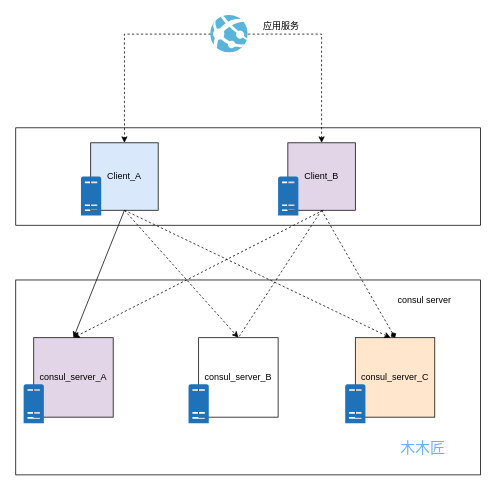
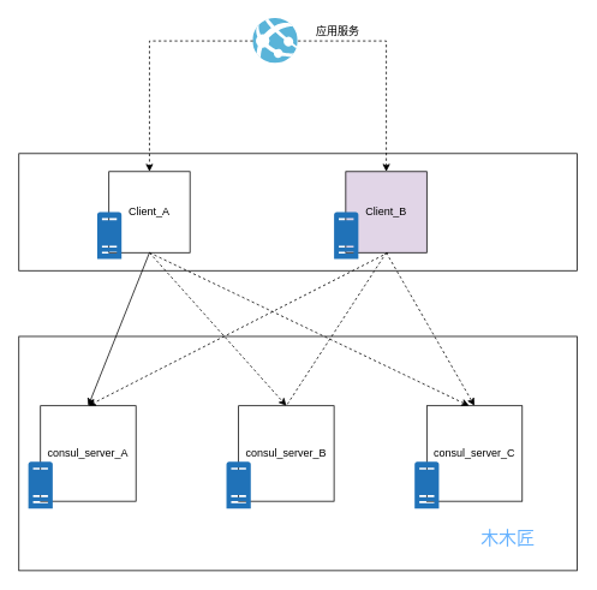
  <mxCell id="0" />
  <mxCell id="1" parent="0" />
  <mxCell id="2" value="" style="rounded=0;whiteSpace=wrap;html=1;" vertex="1" parent="1"><mxGeometry x="20" y="170" width="620" height="130" as="geometry" /></mxCell>
  <mxCell id="3" value="" style="rounded=0;whiteSpace=wrap;html=1;" vertex="1" parent="1"><mxGeometry x="20" y="373" width="620" height="260" as="geometry" /></mxCell>
  <mxCell id="4" value="" style="rounded=0;orthogonalLoop=1;jettySize=auto;html=1;entryX=0.5;entryY=0;entryDx=0;entryDy=0;exitX=0.5;exitY=1;exitDx=0;exitDy=0;dashed=0;" edge="1" parent="1" source="5" target="9"><mxGeometry relative="1" as="geometry"><mxPoint x="165" y="360" as="targetPoint" /></mxGeometry></mxCell>
- <mxCell id="5" value="Client_A" style="whiteSpace=wrap;html=1;aspect=fixed;fillColor=#dae8fc;" vertex="1" parent="1"><mxGeometry x="120" y="190" width="90" height="90" as="geometry" /></mxCell>
+ <mxCell id="5" value="Client_A" style="whiteSpace=wrap;html=1;aspect=fixed;" vertex="1" parent="1"><mxGeometry x="120" y="190" width="90" height="90" as="geometry" /></mxCell>
  <mxCell id="6" value="" style="pointerEvents=1;shadow=0;dashed=0;html=1;strokeColor=none;labelPosition=center;verticalLabelPosition=bottom;verticalAlign=top;outlineConnect=0;align=center;shape=mxgraph.office.servers.physical_host;fillColor=#2072B8;" vertex="1" parent="1"><mxGeometry x="107" y="235" width="27" height="52" as="geometry" /></mxCell>
  <mxCell id="7" value="Client_B" style="whiteSpace=wrap;html=1;aspect=fixed;fillColor=#e1d5e7;" vertex="1" parent="1"><mxGeometry x="383" y="190" width="90" height="90" as="geometry" /></mxCell>
  <mxCell id="8" value="" style="pointerEvents=1;shadow=0;dashed=0;html=1;strokeColor=none;labelPosition=center;verticalLabelPosition=bottom;verticalAlign=top;outlineConnect=0;align=center;shape=mxgraph.office.servers.physical_host;fillColor=#2072B8;" vertex="1" parent="1"><mxGeometry x="370" y="235" width="27" height="52" as="geometry" /></mxCell>
- <mxCell id="9" value="consul_server_A" style="whiteSpace=wrap;html=1;aspect=fixed;fillColor=#e1d5e7;" vertex="1" parent="1"><mxGeometry x="44" y="450" width="106" height="106" as="geometry" /></mxCell>
+ <mxCell id="9" value="consul_server_A" style="whiteSpace=wrap;html=1;aspect=fixed;" vertex="1" parent="1"><mxGeometry x="44" y="450" width="106" height="106" as="geometry" /></mxCell>
  <mxCell id="10" value="consul_server_B" style="whiteSpace=wrap;html=1;aspect=fixed;" vertex="1" parent="1"><mxGeometry x="264" y="450" width="106" height="106" as="geometry" /></mxCell>
- <mxCell id="11" value="consul_server_C" style="whiteSpace=wrap;html=1;aspect=fixed;fillColor=#ffe6cc;" vertex="1" parent="1"><mxGeometry x="473" y="450" width="106" height="106" as="geometry" /></mxCell>
+ <mxCell id="11" value="consul_server_C" style="whiteSpace=wrap;html=1;aspect=fixed;" vertex="1" parent="1"><mxGeometry x="473" y="450" width="106" height="106" as="geometry" /></mxCell>
  <mxCell id="12" value="" style="pointerEvents=1;shadow=0;dashed=0;html=1;strokeColor=none;labelPosition=center;verticalLabelPosition=bottom;verticalAlign=top;outlineConnect=0;align=center;shape=mxgraph.office.servers.physical_host;fillColor=#2072B8;" vertex="1" parent="1"><mxGeometry x="30.5" y="512" width="27" height="52" as="geometry" /></mxCell>
  <mxCell id="13" value="" style="pointerEvents=1;shadow=0;dashed=0;html=1;strokeColor=none;labelPosition=center;verticalLabelPosition=bottom;verticalAlign=top;outlineConnect=0;align=center;shape=mxgraph.office.servers.physical_host;fillColor=#2072B8;" vertex="1" parent="1"><mxGeometry x="250.5" y="512" width="27" height="52" as="geometry" /></mxCell>
  <mxCell id="14" value="" style="pointerEvents=1;shadow=0;dashed=0;html=1;strokeColor=none;labelPosition=center;verticalLabelPosition=bottom;verticalAlign=top;outlineConnect=0;align=center;shape=mxgraph.office.servers.physical_host;fillColor=#2072B8;" vertex="1" parent="1"><mxGeometry x="459.5" y="512" width="27" height="52" as="geometry" /></mxCell>
  <mxCell id="15" value="" style="edgeStyle=orthogonalEdgeStyle;rounded=0;orthogonalLoop=1;jettySize=auto;html=1;dashed=1;" edge="1" parent="1" source="18" target="7"><mxGeometry relative="1" as="geometry"><mxPoint x="293" y="160" as="targetPoint" /></mxGeometry></mxCell>
- <mxCell id="16" value="consul server" style="text;html=1;resizable=0;autosize=1;align=center;verticalAlign=middle;points=[];fillColor=none;strokeColor=none;rounded=0;" vertex="1" parent="1"><mxGeometry x="520" y="390" width="90" height="20" as="geometry" /></mxCell>
  <mxCell id="17" value="" style="group" vertex="1" connectable="0" parent="1"><mxGeometry x="280" y="20" width="124" height="50" as="geometry" /></mxCell>
  <mxCell id="18" value="" style="aspect=fixed;html=1;points=[];align=center;image;fontSize=12;image=img/lib/mscae/App_Services.svg;" vertex="1" parent="17"><mxGeometry width="50" height="50" as="geometry" /></mxCell>
  <mxCell id="19" value="应用服务" style="text;html=1;resizable=0;autosize=1;align=center;verticalAlign=middle;points=[];fillColor=none;strokeColor=none;rounded=0;" vertex="1" parent="17"><mxGeometry x="64" y="5" width="60" height="20" as="geometry" /></mxCell>
  <mxCell id="20" value="&lt;font color=&quot;#66b2ff&quot; style=&quot;font-size: 20px&quot;&gt;&amp;nbsp;木木匠&lt;/font&gt;" style="text;html=1;resizable=0;autosize=1;align=center;verticalAlign=middle;points=[];rounded=0;" vertex="1" parent="1"><mxGeometry x="520" y="586" width="80" height="20" as="geometry" /></mxCell>
  <mxCell id="21" value="" style="edgeStyle=orthogonalEdgeStyle;rounded=0;orthogonalLoop=1;jettySize=auto;html=1;dashed=1;" edge="1" parent="1" source="18" target="5"><mxGeometry relative="1" as="geometry"><mxPoint x="225" y="45" as="targetPoint" /></mxGeometry></mxCell>
  <mxCell id="22" value="" style="endArrow=classic;html=1;exitX=0.5;exitY=1;exitDx=0;exitDy=0;entryX=0.5;entryY=0;entryDx=0;entryDy=0;dashed=1;" edge="1" parent="1" source="5" target="10"><mxGeometry width="50" height="50" relative="1" as="geometry"><mxPoint x="240" y="360" as="sourcePoint" /><mxPoint x="290" y="310" as="targetPoint" /></mxGeometry></mxCell>
  <mxCell id="23" value="" style="endArrow=classic;html=1;exitX=0.5;exitY=1;exitDx=0;exitDy=0;entryX=0.443;entryY=0;entryDx=0;entryDy=0;entryPerimeter=0;elbow=vertical;dashed=1;" edge="1" parent="1" source="5" target="11"><mxGeometry width="50" height="50" relative="1" as="geometry"><mxPoint x="175" y="290" as="sourcePoint" /><mxPoint x="327" y="460" as="targetPoint" /></mxGeometry></mxCell>
- <mxCell id="24" value="" style="endArrow=diamond;html=1;dashed=1;exitX=0.5;exitY=1;exitDx=0;exitDy=0;entryX=0.5;entryY=0;entryDx=0;entryDy=0;" edge="1" parent="1" source="7" target="11"><mxGeometry width="50" height="50" relative="1" as="geometry"><mxPoint x="630" y="350" as="sourcePoint" /><mxPoint x="680" y="300" as="targetPoint" /></mxGeometry></mxCell>
+ <mxCell id="24" value="" style="endArrow=classic;html=1;dashed=1;exitX=0.5;exitY=1;exitDx=0;exitDy=0;entryX=0.5;entryY=0;entryDx=0;entryDy=0;" edge="1" parent="1" source="7" target="11"><mxGeometry width="50" height="50" relative="1" as="geometry"><mxPoint x="630" y="350" as="sourcePoint" /><mxPoint x="680" y="300" as="targetPoint" /></mxGeometry></mxCell>
  <mxCell id="25" value="" style="endArrow=none;html=1;dashed=1;exitX=0.5;exitY=1;exitDx=0;exitDy=0;entryX=0.5;entryY=0;entryDx=0;entryDy=0;" edge="1" parent="1" source="7" target="10"><mxGeometry width="50" height="50" relative="1" as="geometry"><mxPoint x="438" y="290" as="sourcePoint" /><mxPoint x="536" y="460" as="targetPoint" /></mxGeometry></mxCell>
  <mxCell id="26" value="" style="endArrow=classic;html=1;dashed=1;entryX=0.5;entryY=0;entryDx=0;entryDy=0;" edge="1" parent="1" target="9"><mxGeometry width="50" height="50" relative="1" as="geometry"><mxPoint x="430" y="280" as="sourcePoint" /><mxPoint x="327" y="460" as="targetPoint" /></mxGeometry></mxCell>
